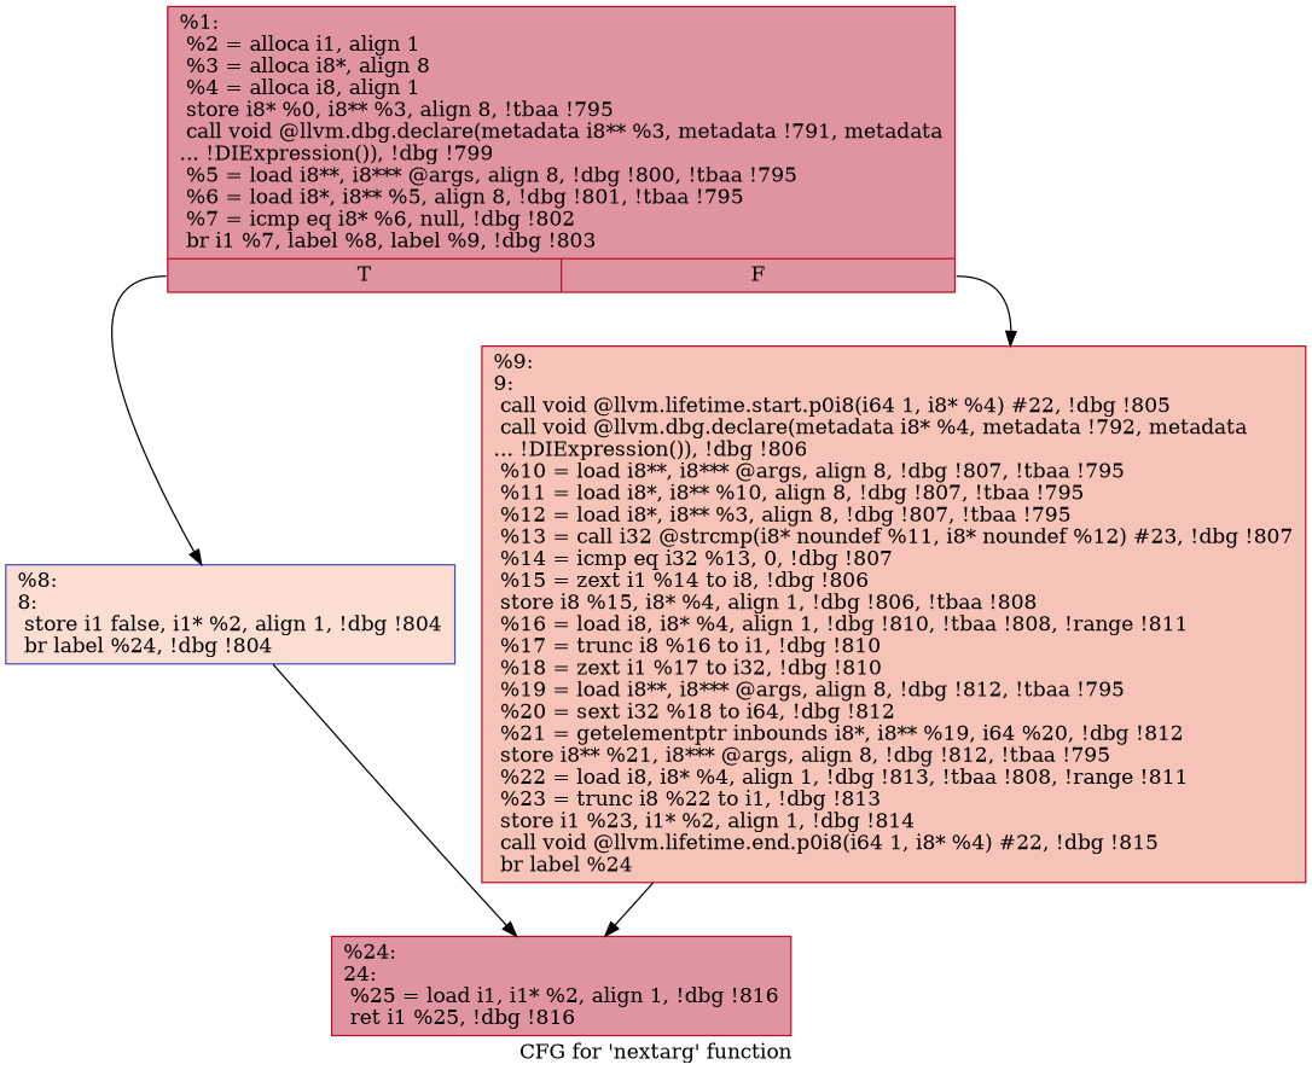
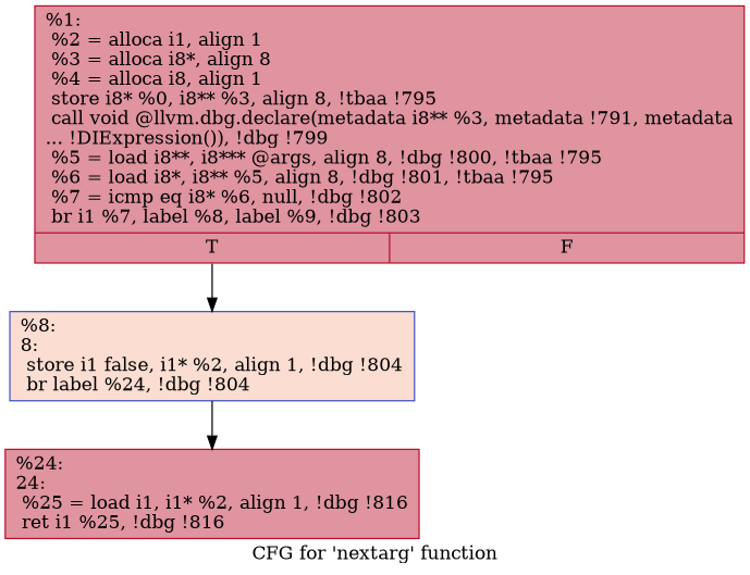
  digraph {
    label="CFG for 'nextarg' function"
    node [color="#b70d28ff" fillcolor="#b70d2870" shape=record style=filled]
    n1 [label="{%1:\l  %2 = alloca i1, align 1\l  %3 = alloca i8*, align 8\l  %4 = alloca i8, align 1\l  store i8* %0, i8** %3, align 8, !tbaa !795\l  call void @llvm.dbg.declare(metadata i8** %3, metadata !791, metadata\l... !DIExpression()), !dbg !799\l  %5 = load i8**, i8*** @args, align 8, !dbg !800, !tbaa !795\l  %6 = load i8*, i8** %5, align 8, !dbg !801, !tbaa !795\l  %7 = icmp eq i8* %6, null, !dbg !802\l  br i1 %7, label %8, label %9, !dbg !803\l|{<s0>T|<s1>F}}"]
    n2 [color="#3d50c3ff" fillcolor="#f7b39670" label="{%8:\l8:                                                \l  store i1 false, i1* %2, align 1, !dbg !804\l  br label %24, !dbg !804\l}"]
-   n3 [fillcolor="#e8765c70" label="{%9:\l9:                                                \l  call void @llvm.lifetime.start.p0i8(i64 1, i8* %4) #22, !dbg !805\l  call void @llvm.dbg.declare(metadata i8* %4, metadata !792, metadata\l... !DIExpression()), !dbg !806\l  %10 = load i8**, i8*** @args, align 8, !dbg !807, !tbaa !795\l  %11 = load i8*, i8** %10, align 8, !dbg !807, !tbaa !795\l  %12 = load i8*, i8** %3, align 8, !dbg !807, !tbaa !795\l  %13 = call i32 @strcmp(i8* noundef %11, i8* noundef %12) #23, !dbg !807\l  %14 = icmp eq i32 %13, 0, !dbg !807\l  %15 = zext i1 %14 to i8, !dbg !806\l  store i8 %15, i8* %4, align 1, !dbg !806, !tbaa !808\l  %16 = load i8, i8* %4, align 1, !dbg !810, !tbaa !808, !range !811\l  %17 = trunc i8 %16 to i1, !dbg !810\l  %18 = zext i1 %17 to i32, !dbg !810\l  %19 = load i8**, i8*** @args, align 8, !dbg !812, !tbaa !795\l  %20 = sext i32 %18 to i64, !dbg !812\l  %21 = getelementptr inbounds i8*, i8** %19, i64 %20, !dbg !812\l  store i8** %21, i8*** @args, align 8, !dbg !812, !tbaa !795\l  %22 = load i8, i8* %4, align 1, !dbg !813, !tbaa !808, !range !811\l  %23 = trunc i8 %22 to i1, !dbg !813\l  store i1 %23, i1* %2, align 1, !dbg !814\l  call void @llvm.lifetime.end.p0i8(i64 1, i8* %4) #22, !dbg !815\l  br label %24\l}"]
    n4 [label="{%24:\l24:                                               \l  %25 = load i1, i1* %2, align 1, !dbg !816\l  ret i1 %25, !dbg !816\l}"]
    n1 -> n2 [tailport=s0]
-   n1 -> n3 [tailport=s1]
    n2 -> n4
-   n3 -> n4
  }
